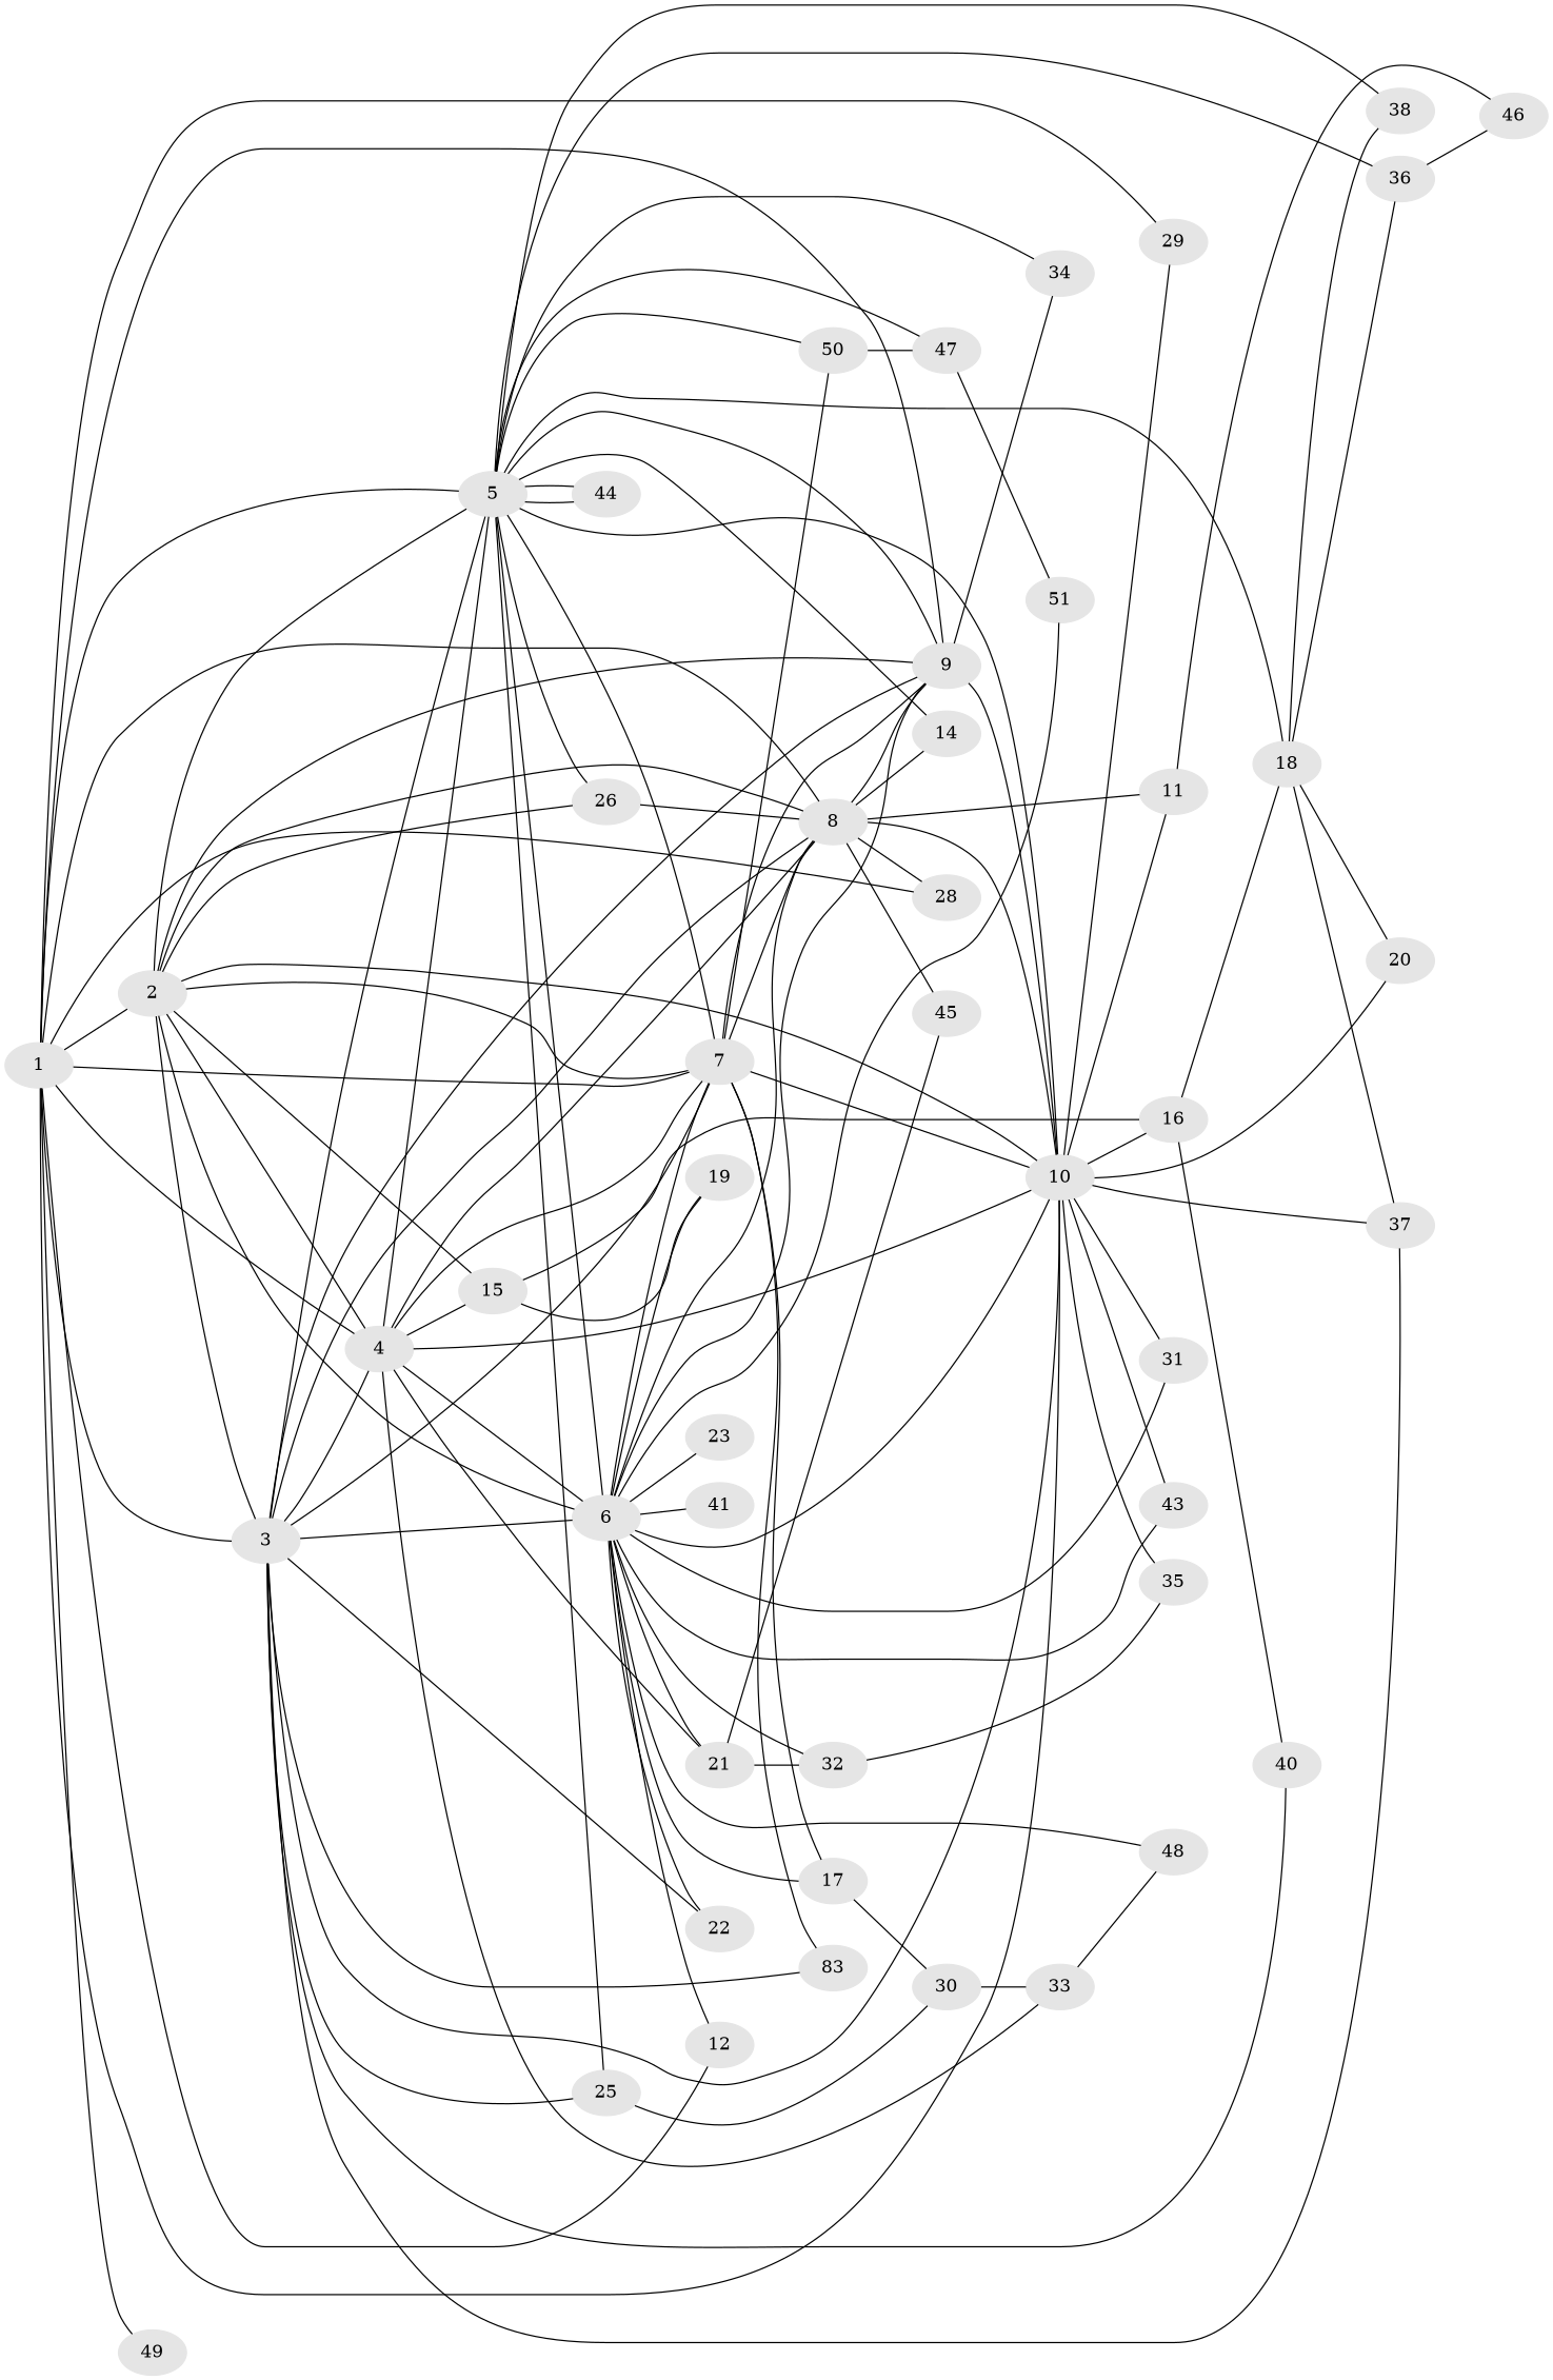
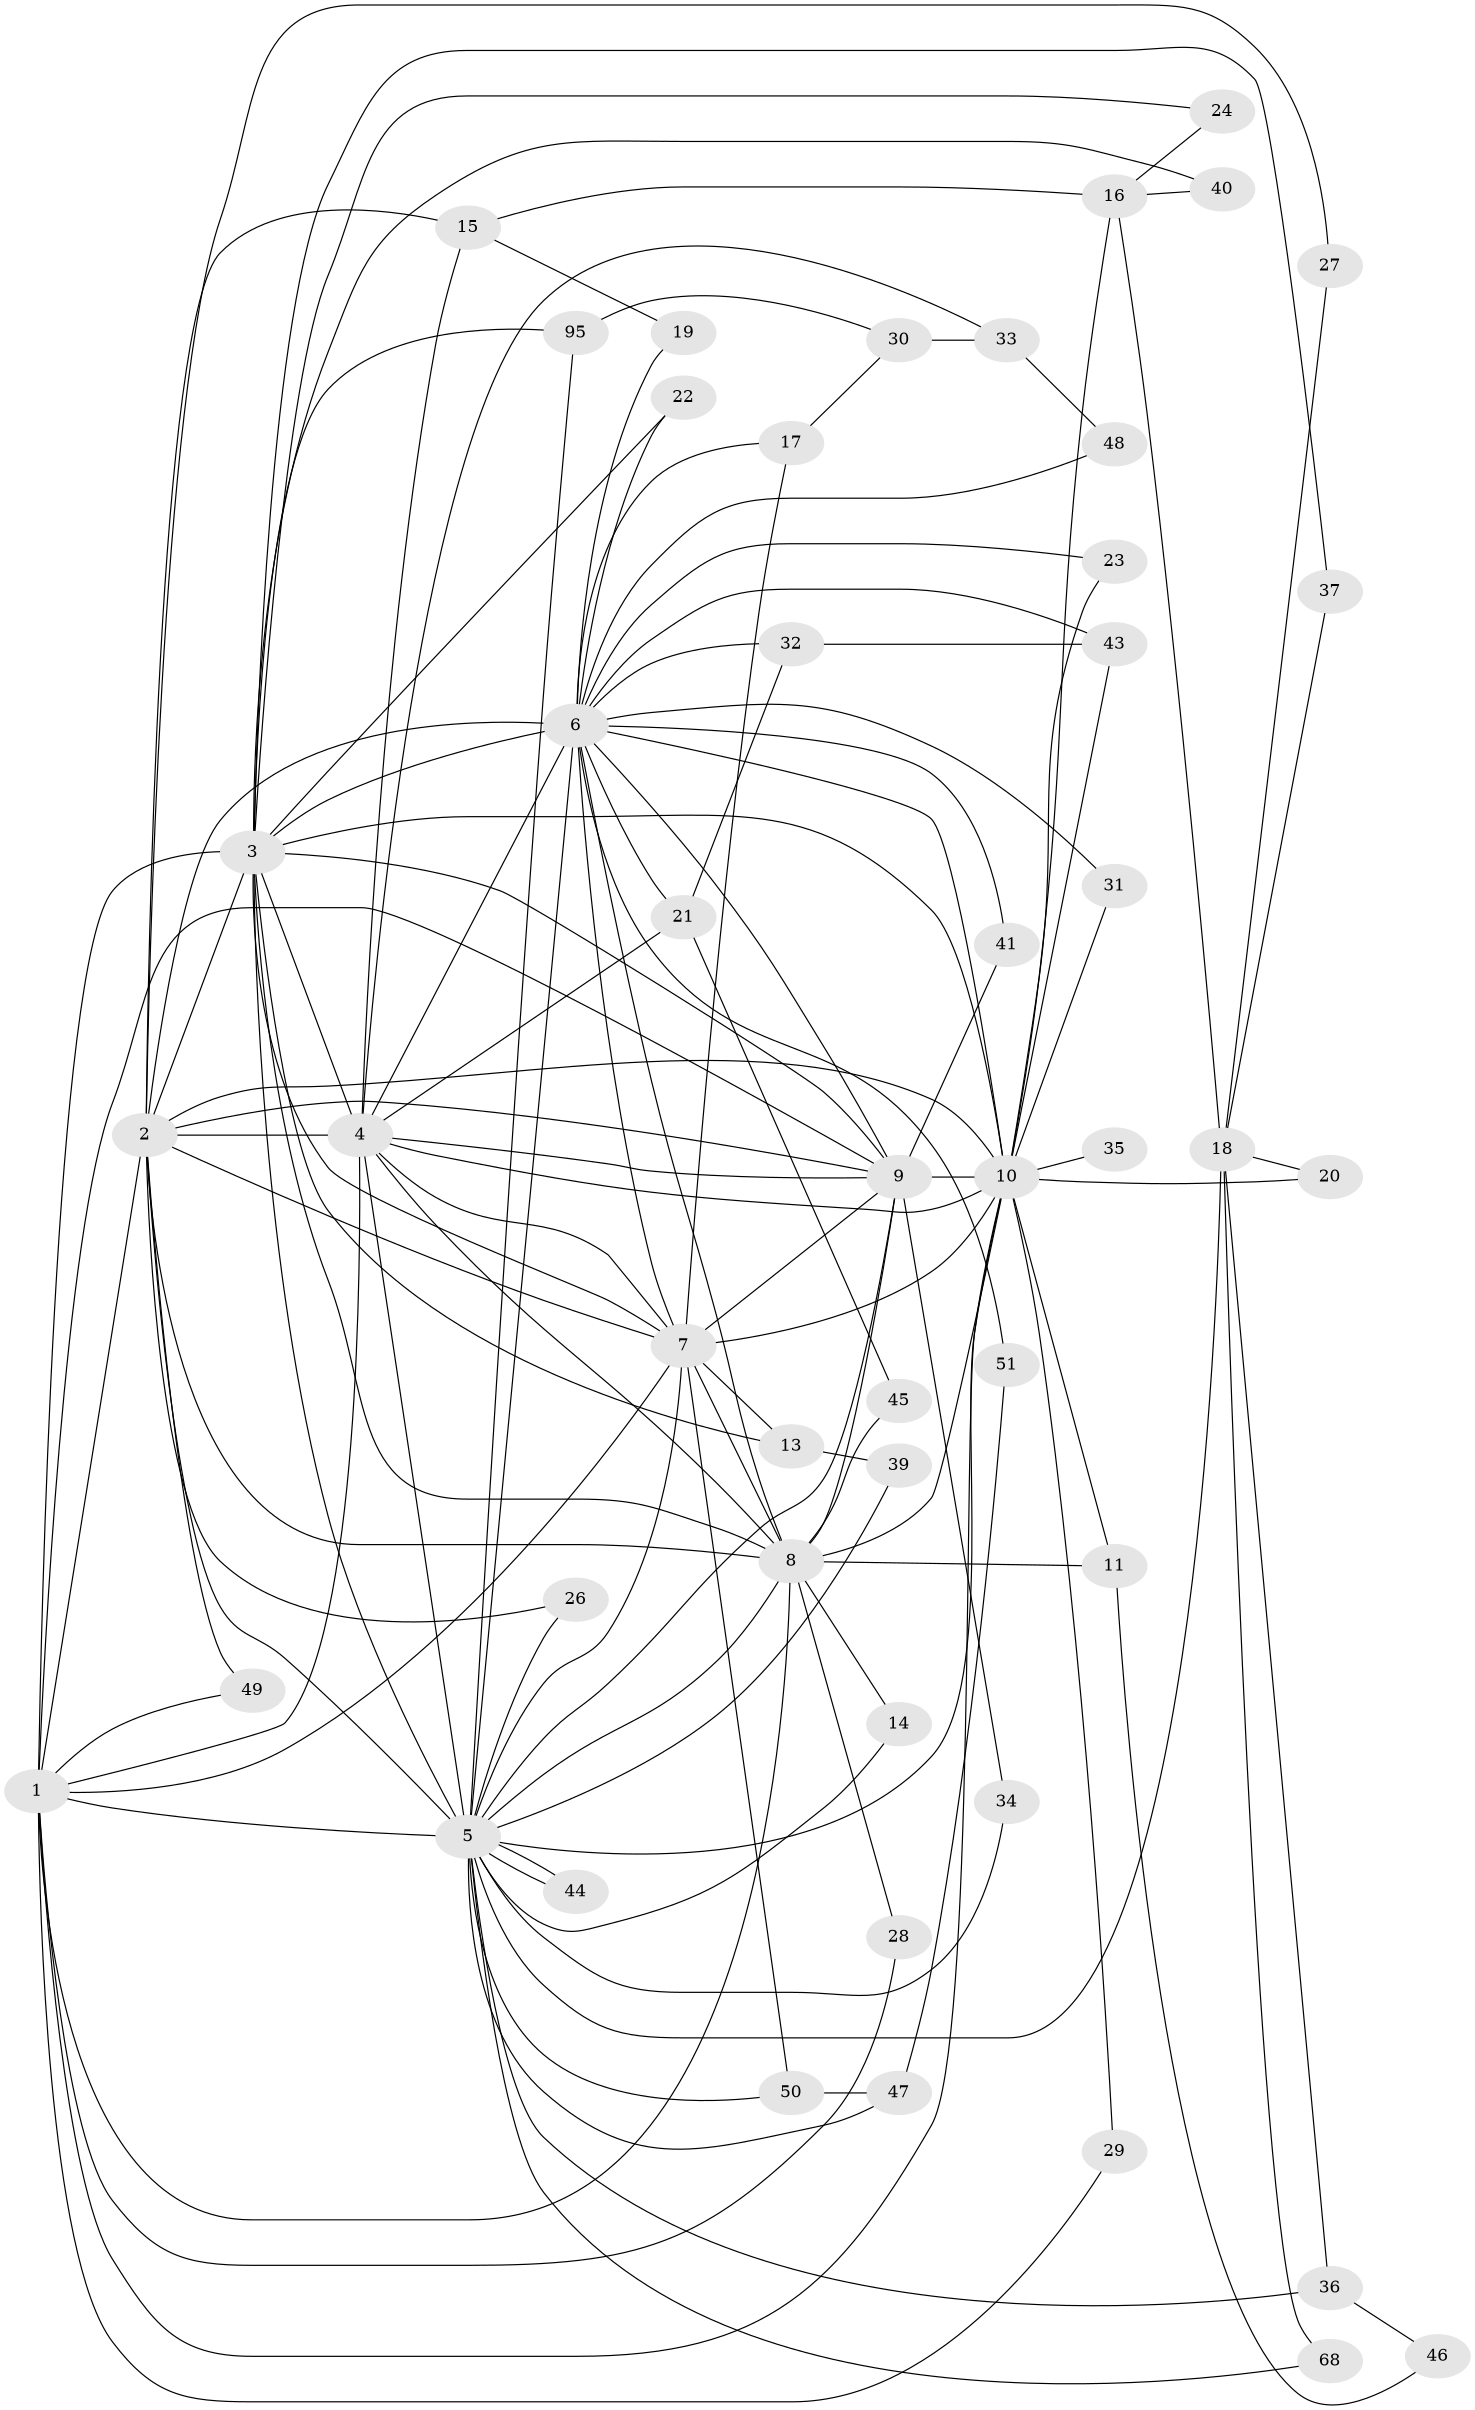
  graph {
    rankdir=LR
    node [color=gray90 style=filled]
    1
    2
    3
    4
    5
    7
    8
    9
    10
-   12
    28
    29
    49
    6
    15
    26
-   13 [label=83]
+   27
+   13
    22
-   25
+   24
+   25 [label=95]
    37
    40
    21
    33
    14
    18
    34
    36
-   38
+   38 [label=68]
+   39
    44
    47
    50
    17
    19
    23
    31
    32
    41
    43
    48
    51
    11
    45
    16
    20
    35
    30
    46
    1 -- 2
    1 -- 3
    1 -- 4
    1 -- 5
    1 -- 7
    1 -- 8
    1 -- 9
    1 -- 10
-   1 -- 12
    1 -- 28
    1 -- 29
    1 -- 49
    2 -- 3
    2 -- 4
    2 -- 5
    2 -- 7
    2 -- 8
    2 -- 9
    2 -- 10
+   2 -- 49
    2 -- 6
    2 -- 15
    2 -- 26
+   2 -- 27
    3 -- 4
    3 -- 5
    3 -- 7
    3 -- 8
    3 -- 9
    3 -- 10
    3 -- 6
    3 -- 13
    3 -- 22
+   3 -- 24
    3 -- 25
    3 -- 37
    3 -- 40
    4 -- 5
    4 -- 7
    4 -- 8
+   4 -- 9
    4 -- 10
    4 -- 6
    4 -- 15
    4 -- 21
    4 -- 33
    5 -- 7
-   26 -- 8
+   5 -- 8
    5 -- 9
    5 -- 10
    5 -- 6
    5 -- 26
    5 -- 25
    5 -- 14
    5 -- 18
    5 -- 34
    5 -- 36
    5 -- 38
+   5 -- 39
    5 -- 44
    5 -- 44
    5 -- 47
    5 -- 50
    7 -- 8
    7 -- 9
    7 -- 10
    7 -- 13
    7 -- 50
    7 -- 17
    8 -- 9
    8 -- 10
    8 -- 28
    8 -- 14
    8 -- 11
    8 -- 45
    9 -- 10
    9 -- 34
+   9 -- 41
    10 -- 29
-   10 -- 37
+   10 -- 23
    10 -- 31
    10 -- 43
    10 -- 11
    10 -- 16
    10 -- 20
    10 -- 35
    6 -- 7
    6 -- 8
    6 -- 9
    6 -- 10
-   6 -- 12
    6 -- 22
    6 -- 21
    6 -- 17
    6 -- 19
    6 -- 23
    6 -- 31
    6 -- 32
    6 -- 41
    6 -- 43
    6 -- 48
    6 -- 51
    15 -- 19
    15 -- 16
+   13 -- 39
    25 -- 30
    21 -- 32
    21 -- 45
    33 -- 48
+   18 -- 27
    18 -- 37
    18 -- 36
    18 -- 38
    18 -- 20
    36 -- 46
    47 -- 51
    50 -- 47
    17 -- 30
-   32 -- 35
+   32 -- 43
    11 -- 46
+   16 -- 24
    16 -- 40
    16 -- 18
    30 -- 33
  }
